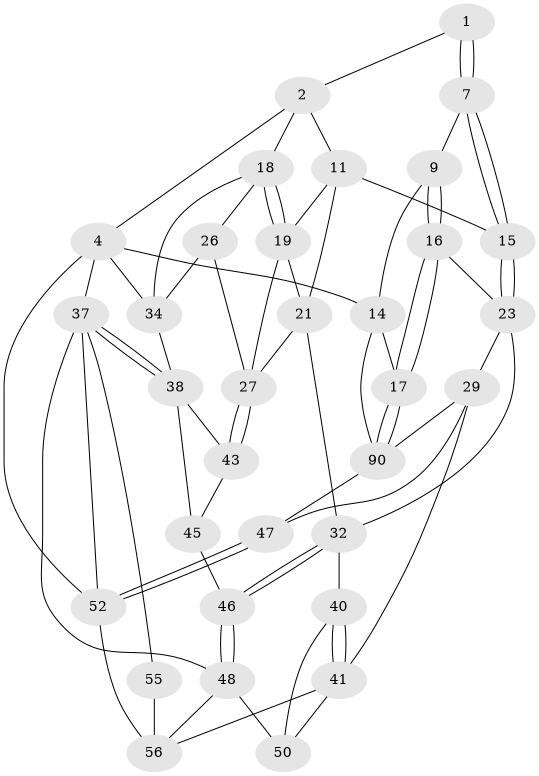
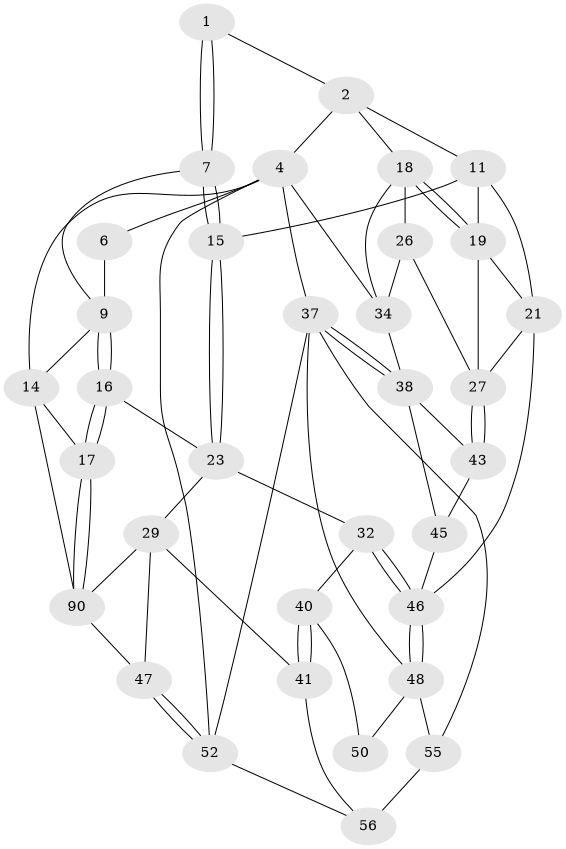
  graph {
    node [color=gray90 style=filled]
    2 [super="+3"]
    1
    7 [super="+8"]
    4 [super="+5"]
    11 [super="+12"]
    18 [super="+25"]
    9 [super="+10"]
    n8 [label=15]
+   6
    14 [super="+15"]
    34 [super="+36"]
    37 [super="+54"]
    52
    19 [super="+20"]
    21 [super="+31"]
    26
    17
    n18 [label=90 super="+35"]
    38 [super="+39"]
    48 [super="+49"]
    55 [super="+58"]
    56 [super="+57"]
    16 [super="+22"]
    23 [super="+24"]
    27 [super="+28"]
    32 [super="+33"]
    29 [super="+42"]
    47
    43 [super="+44"]
    40
    46
    41 [super="+53"]
    45 [super="+51"]
    50
    2 -- 4
    2 -- 11
    2 -- 18
    1 -- 2
    1 -- 7
    1 -- 7
    7 -- 9
    7 -- n8
    7 -- n8
+   4 -- 6
    4 -- 14
    4 -- 34
    4 -- 37
    4 -- 52
    11 -- n8
    11 -- 19
    11 -- 21
    18 -- 34
    18 -- 19
    18 -- 19
    18 -- 26
    9 -- 14
    9 -- 16
    9 -- 16
    n8 -- 23
    n8 -- 23
+   6 -- 9
    14 -- 17
    14 -- n18
    34 -- 38
    37 -- 52
    37 -- 38
    37 -- 38
    37 -- 48
    37 -- 55
    52 -- 56
    19 -- 21
    19 -- 27
    21 -- 27
-   21 -- 32
+   21 -- 46
    26 -- 34
    26 -- 27
    17 -- n18
    17 -- n18
    n18 -- 47
    38 -- 43
    38 -- 45
-   48 -- 56
+   48 -- 55
    48 -- 50
    55 -- 56 [weight=2]
    16 -- 17
    16 -- 17
    16 -- 23
    23 -- 32
    23 -- 29
    27 -- 43
    27 -- 43
    32 -- 40
    32 -- 46
    32 -- 46
    29 -- n18
    29 -- 47
    29 -- 41
    47 -- 52
    47 -- 52
    43 -- 45 [weight=2]
    40 -- 41
    40 -- 41
    40 -- 50
    46 -- 48
    46 -- 48
    41 -- 56
-   41 -- 50
    45 -- 46
  }
